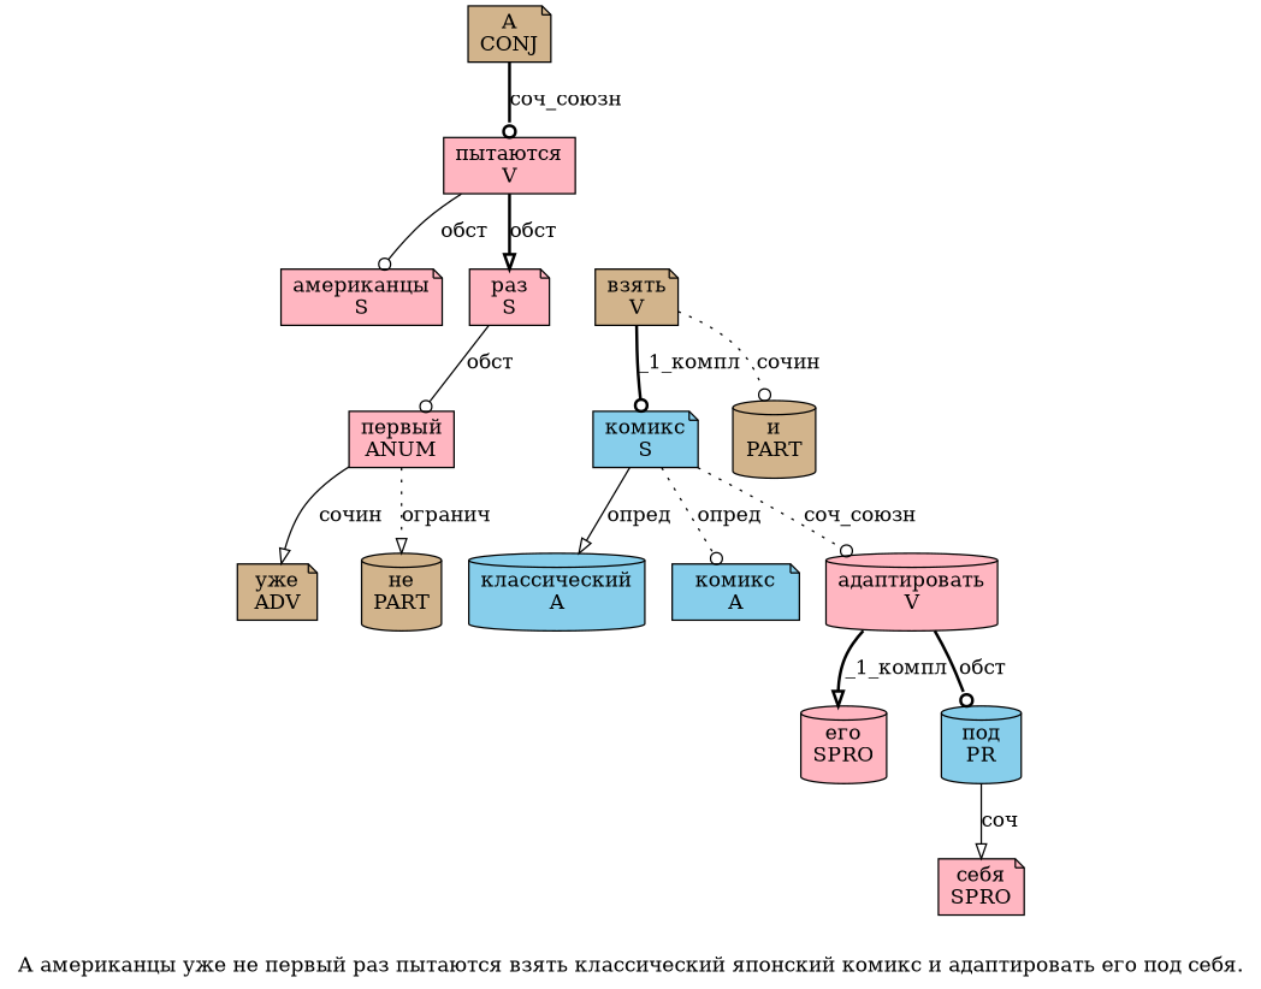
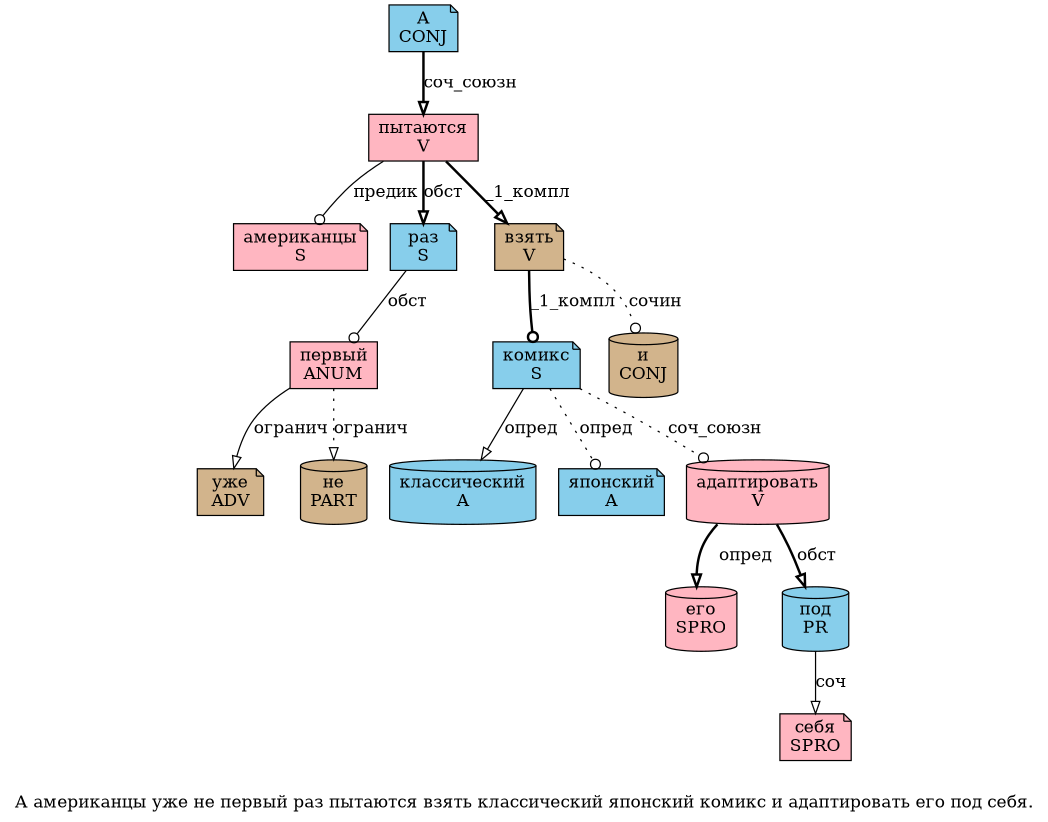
  digraph {
    label="А американцы уже не первый раз пытаются взять классический японский комикс и адаптировать его под себя."
    node [fillcolor=lightpink penwidth=1 shape=note style=filled]
    edge [arrowhead=onormal style=bold]
-   n1 [fillcolor=tan label="А\nCONJ"]
+   n1 [fillcolor=skyblue label="А\nCONJ"]
    n2 [label="пытаются\nV" shape=box]
    n3 [label="американцы\nS"]
-   n4 [label="раз\nS"]
+   n4 [fillcolor=skyblue label="раз\nS"]
    n5 [fillcolor=tan label="взять\nV"]
    n6 [fillcolor=tan label="уже\nADV"]
    n7 [fillcolor=tan label="не\nPART" shape=cylinder]
    n8 [label="первый\nANUM" shape=box]
    n9 [fillcolor=skyblue label="комикс\nS"]
-   n10 [fillcolor=tan label="и\nPART" shape=cylinder]
+   n10 [fillcolor=tan label="и\nCONJ" shape=cylinder]
    n11 [fillcolor=skyblue label="классический\nA" shape=cylinder]
-   n12 [fillcolor=skyblue label="комикс\nA"]
+   n12 [fillcolor=skyblue label="японский\nA"]
    n13 [label="адаптировать\nV" shape=cylinder]
    n14 [label="его\nSPRO" shape=cylinder]
    n15 [fillcolor=skyblue label="под\nPR" shape=cylinder]
    n16 [label="себя\nSPRO"]
-   n1 -> n2 [arrowhead=odot label="соч_союзн"]
-   n2 -> n3 [arrowhead=odot label="обст" style=solid]
+   n1 -> n2 [label="соч_союзн"]
+   n2 -> n3 [arrowhead=odot label="предик" style=solid]
    n2 -> n4 [label="обст"]
+   n2 -> n5 [label="_1_компл"]
    n4 -> n8 [arrowhead=odot label="обст" style=solid]
    n5 -> n9 [arrowhead=odot label="_1_компл"]
    n5 -> n10 [arrowhead=odot label="сочин" style=dotted]
-   n8 -> n6 [label="сочин" style=solid]
+   n8 -> n6 [label="огранич" style=solid]
    n8 -> n7 [label="огранич" style=dotted]
    n9 -> n11 [label="опред" style=solid]
    n9 -> n12 [arrowhead=odot label="опред" style=dotted]
    n9 -> n13 [arrowhead=odot label="соч_союзн" style=dotted]
-   n13 -> n14 [label="_1_компл"]
-   n13 -> n15 [arrowhead=odot label="обст"]
+   n13 -> n14 [label="опред"]
+   n13 -> n15 [label="обст"]
    n15 -> n16 [label="соч" style=solid]
  }
